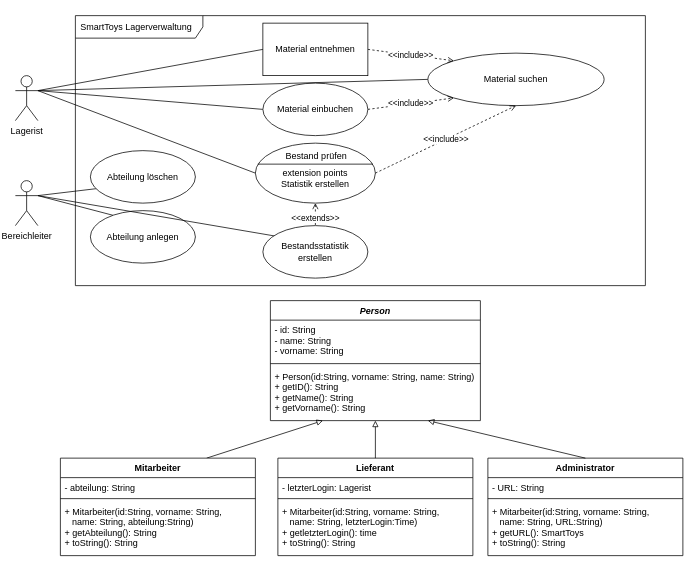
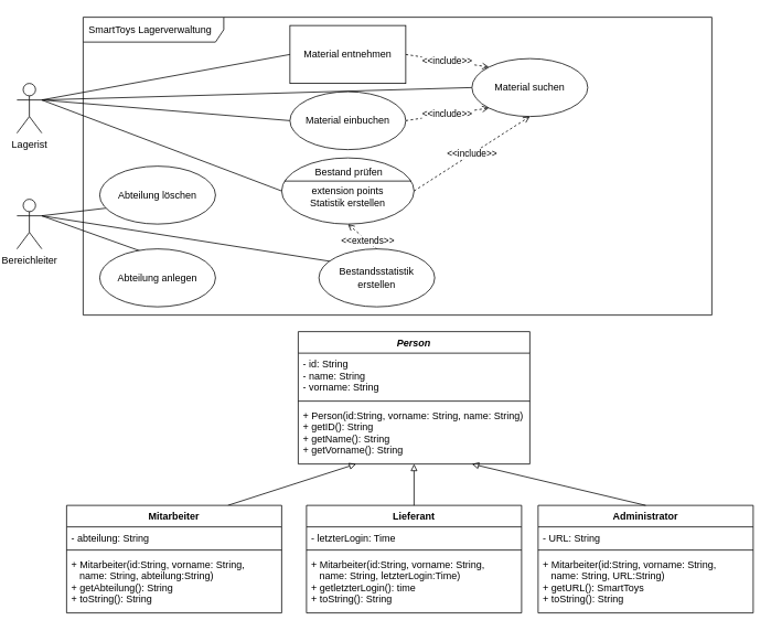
  <mxCell id="0" />
  <mxCell id="1" parent="0" />
  <mxCell id="2" value="Lagerist" style="shape=umlActor;verticalLabelPosition=bottom;verticalAlign=top;html=1;outlineConnect=0;" parent="1" vertex="1"><mxGeometry x="20" y="100" width="30" height="60" as="geometry" /></mxCell>
  <mxCell id="3" value="SmartToys Lagerverwaltung" style="shape=umlFrame;tabPosition=left;html=1;boundedLbl=1;labelInHeader=1;width=170;height=30;swimlaneFillColor=#ffffff;align=left;spacingLeft=5;" parent="1" vertex="1"><mxGeometry x="100" y="20" width="760" height="360" as="geometry" /></mxCell>
  <mxCell id="4" style="rounded=0;orthogonalLoop=1;jettySize=auto;html=1;exitX=0;exitY=0.5;exitDx=0;exitDy=0;endArrow=none;endFill=0;entryX=1;entryY=0.333;entryDx=0;entryDy=0;entryPerimeter=0;" parent="1" source="5" target="2" edge="1"><mxGeometry relative="1" as="geometry"><mxPoint x="70" y="40" as="targetPoint" /></mxGeometry></mxCell>
- <mxCell id="5" value="Material suchen" style="ellipse;whiteSpace=wrap;html=1;" parent="1" vertex="1"><mxGeometry x="570" y="70" width="235" height="70" as="geometry" /></mxCell>
+ <mxCell id="5" value="Material suchen" style="ellipse;whiteSpace=wrap;html=1;" parent="1" vertex="1"><mxGeometry x="570" y="70" width="140" height="70" as="geometry" /></mxCell>
  <mxCell id="6" style="edgeStyle=none;rounded=0;orthogonalLoop=1;jettySize=auto;html=1;exitX=1;exitY=0.5;exitDx=0;exitDy=0;entryX=1;entryY=0.333;entryDx=0;entryDy=0;entryPerimeter=0;endArrow=none;endFill=0;" parent="1" source="7" target="10" edge="1"><mxGeometry relative="1" as="geometry" /></mxCell>
- <mxCell id="7" value="Abteilung anlegen" style="ellipse;whiteSpace=wrap;html=1;" parent="1" vertex="1"><mxGeometry x="120" y="280" width="140" height="70" as="geometry" /></mxCell>
+ <mxCell id="7" value="Abteilung anlegen" style="ellipse;whiteSpace=wrap;html=1;" parent="1" vertex="1"><mxGeometry x="120" y="300" width="140" height="70" as="geometry" /></mxCell>
  <mxCell id="8" style="edgeStyle=none;rounded=0;orthogonalLoop=1;jettySize=auto;html=1;exitX=1;exitY=0.5;exitDx=0;exitDy=0;entryX=1;entryY=0.333;entryDx=0;entryDy=0;entryPerimeter=0;endArrow=none;endFill=0;" parent="1" source="9" target="10" edge="1"><mxGeometry relative="1" as="geometry" /></mxCell>
- <mxCell id="9" value="Bestandsstatistik erstellen" style="ellipse;whiteSpace=wrap;html=1;" parent="1" vertex="1"><mxGeometry x="350" y="300" width="140" height="70" as="geometry" /></mxCell>
+ <mxCell id="9" value="Bestandsstatistik erstellen" style="ellipse;whiteSpace=wrap;html=1;" parent="1" vertex="1"><mxGeometry x="385" y="300" width="140" height="70" as="geometry" /></mxCell>
  <mxCell id="10" value="Bereichleiter" style="shape=umlActor;verticalLabelPosition=bottom;verticalAlign=top;html=1;outlineConnect=0;" parent="1" vertex="1"><mxGeometry x="20" y="240" width="30" height="60" as="geometry" /></mxCell>
  <mxCell id="11" value="&amp;lt;&amp;lt;include&amp;gt;&amp;gt;" style="edgeStyle=none;rounded=0;orthogonalLoop=1;jettySize=auto;html=1;exitX=1;exitY=0.5;exitDx=0;exitDy=0;entryX=0;entryY=0;entryDx=0;entryDy=0;endArrow=open;endFill=0;dashed=1;" edge="1" parent="1" source="12" target="5"><mxGeometry relative="1" as="geometry" /></mxCell>
  <mxCell id="12" value="Material entnehmen" style="whiteSpace=wrap;html=1;rounded=0;" parent="1" vertex="1"><mxGeometry x="350" y="30" width="140" height="70" as="geometry" /></mxCell>
  <mxCell id="13" style="rounded=0;orthogonalLoop=1;jettySize=auto;html=1;exitX=0;exitY=0.5;exitDx=0;exitDy=0;entryX=1;entryY=0.333;entryDx=0;entryDy=0;entryPerimeter=0;endArrow=none;endFill=0;" edge="1" parent="1" source="14" target="2"><mxGeometry relative="1" as="geometry" /></mxCell>
  <mxCell id="14" value="Material einbuchen" style="ellipse;whiteSpace=wrap;html=1;" parent="1" vertex="1"><mxGeometry x="350" y="110" width="140" height="70" as="geometry" /></mxCell>
  <mxCell id="15" style="edgeStyle=none;rounded=0;orthogonalLoop=1;jettySize=auto;html=1;exitX=1;exitY=0.5;exitDx=0;exitDy=0;startArrow=none;startFill=0;endArrow=none;endFill=0;entryX=1;entryY=0.333;entryDx=0;entryDy=0;entryPerimeter=0;" parent="1" source="16" target="10" edge="1"><mxGeometry relative="1" as="geometry"><mxPoint x="70" y="220" as="targetPoint" /></mxGeometry></mxCell>
  <mxCell id="16" value="Abteilung löschen" style="ellipse;whiteSpace=wrap;html=1;" parent="1" vertex="1"><mxGeometry x="120" y="200" width="140" height="70" as="geometry" /></mxCell>
  <mxCell id="17" value="&amp;lt;&amp;lt;extends&amp;gt;&amp;gt;" style="edgeStyle=none;rounded=0;orthogonalLoop=1;jettySize=auto;html=1;exitX=0.5;exitY=1;exitDx=0;exitDy=0;exitPerimeter=0;entryX=0.5;entryY=0;entryDx=0;entryDy=0;startArrow=open;startFill=0;endArrow=none;endFill=0;dashed=1;" parent="1" source="19" target="9" edge="1"><mxGeometry x="0.333" relative="1" as="geometry"><mxPoint as="offset" /></mxGeometry></mxCell>
  <mxCell id="18" style="edgeStyle=none;rounded=0;orthogonalLoop=1;jettySize=auto;html=1;exitX=0;exitY=0.5;exitDx=0;exitDy=0;exitPerimeter=0;entryX=1;entryY=0.333;entryDx=0;entryDy=0;entryPerimeter=0;endArrow=none;endFill=0;" edge="1" parent="1" source="19" target="2"><mxGeometry relative="1" as="geometry" /></mxCell>
  <mxCell id="19" value="&lt;br&gt;extension points&lt;br&gt;Statistik erstellen" style="html=1;shape=mxgraph.sysml.useCaseExtPt;whiteSpace=wrap;align=center;" parent="1" vertex="1"><mxGeometry x="340" y="190" width="160" height="80" as="geometry" /></mxCell>
  <mxCell id="20" value="&lt;span style=&quot;font-weight: 400&quot;&gt;Bestand prüfen&lt;/span&gt;" style="resizable=0;html=1;verticalAlign=middle;align=center;labelBackgroundColor=none;fontStyle=1;" parent="19" connectable="0" vertex="1"><mxGeometry x="80" y="17" as="geometry" /></mxCell>
  <mxCell id="21" style="edgeStyle=none;rounded=0;orthogonalLoop=1;jettySize=auto;html=1;exitX=0.75;exitY=0;exitDx=0;exitDy=0;entryX=0.25;entryY=1;entryDx=0;entryDy=0;endArrow=block;endFill=0;" edge="1" parent="1" source="22" target="37"><mxGeometry relative="1" as="geometry" /></mxCell>
  <mxCell id="22" value="Mitarbeiter" style="swimlane;fontStyle=1;align=center;verticalAlign=top;childLayout=stackLayout;horizontal=1;startSize=26;horizontalStack=0;resizeParent=1;resizeParentMax=0;resizeLast=0;collapsible=1;marginBottom=0;" parent="1" vertex="1"><mxGeometry x="80" y="610" width="260" height="130" as="geometry"><mxRectangle x="80" y="480" width="100" height="26" as="alternateBounds" /></mxGeometry></mxCell>
  <mxCell id="23" value="- abteilung: String" style="text;strokeColor=none;fillColor=none;align=left;verticalAlign=top;spacingLeft=4;spacingRight=4;overflow=hidden;rotatable=0;points=[[0,0.5],[1,0.5]];portConstraint=eastwest;" parent="22" vertex="1"><mxGeometry y="26" width="260" height="24" as="geometry" /></mxCell>
  <mxCell id="24" value="" style="line;strokeWidth=1;fillColor=none;align=left;verticalAlign=middle;spacingTop=-1;spacingLeft=3;spacingRight=3;rotatable=0;labelPosition=right;points=[];portConstraint=eastwest;" parent="22" vertex="1"><mxGeometry y="50" width="260" height="8" as="geometry" /></mxCell>
  <mxCell id="25" value="+ Mitarbeiter(id:String, vorname: String, &#10;   name: String, abteilung:String)&#10;+ getAbteilung(): String&#10;+ toString(): String&#10;" style="text;strokeColor=none;fillColor=none;align=left;verticalAlign=top;spacingLeft=4;spacingRight=4;overflow=hidden;rotatable=0;points=[[0,0.5],[1,0.5]];portConstraint=eastwest;" parent="22" vertex="1"><mxGeometry y="58" width="260" height="72" as="geometry" /></mxCell>
  <mxCell id="26" value="Administrator" style="swimlane;fontStyle=1;align=center;verticalAlign=top;childLayout=stackLayout;horizontal=1;startSize=26;horizontalStack=0;resizeParent=1;resizeParentMax=0;resizeLast=0;collapsible=1;marginBottom=0;" parent="1" vertex="1"><mxGeometry x="650" y="610" width="260" height="130" as="geometry"><mxRectangle x="80" y="480" width="100" height="26" as="alternateBounds" /></mxGeometry></mxCell>
  <mxCell id="27" value="- URL: String" style="text;strokeColor=none;fillColor=none;align=left;verticalAlign=top;spacingLeft=4;spacingRight=4;overflow=hidden;rotatable=0;points=[[0,0.5],[1,0.5]];portConstraint=eastwest;" parent="26" vertex="1"><mxGeometry y="26" width="260" height="24" as="geometry" /></mxCell>
  <mxCell id="28" value="" style="line;strokeWidth=1;fillColor=none;align=left;verticalAlign=middle;spacingTop=-1;spacingLeft=3;spacingRight=3;rotatable=0;labelPosition=right;points=[];portConstraint=eastwest;" parent="26" vertex="1"><mxGeometry y="50" width="260" height="8" as="geometry" /></mxCell>
  <mxCell id="29" value="+ Mitarbeiter(id:String, vorname: String, &#10;   name: String, URL:String)&#10;+ getURL(): SmartToys&#10;+ toString(): String&#10;" style="text;strokeColor=none;fillColor=none;align=left;verticalAlign=top;spacingLeft=4;spacingRight=4;overflow=hidden;rotatable=0;points=[[0,0.5],[1,0.5]];portConstraint=eastwest;" parent="26" vertex="1"><mxGeometry y="58" width="260" height="72" as="geometry" /></mxCell>
  <mxCell id="30" value="Lieferant" style="swimlane;fontStyle=1;align=center;verticalAlign=top;childLayout=stackLayout;horizontal=1;startSize=26;horizontalStack=0;resizeParent=1;resizeParentMax=0;resizeLast=0;collapsible=1;marginBottom=0;" parent="1" vertex="1"><mxGeometry x="370" y="610" width="260" height="130" as="geometry"><mxRectangle x="80" y="480" width="100" height="26" as="alternateBounds" /></mxGeometry></mxCell>
- <mxCell id="31" value="- letzterLogin: Lagerist" style="text;strokeColor=none;fillColor=none;align=left;verticalAlign=top;spacingLeft=4;spacingRight=4;overflow=hidden;rotatable=0;points=[[0,0.5],[1,0.5]];portConstraint=eastwest;" parent="30" vertex="1"><mxGeometry y="26" width="260" height="24" as="geometry" /></mxCell>
+ <mxCell id="31" value="- letzterLogin: Time" style="text;strokeColor=none;fillColor=none;align=left;verticalAlign=top;spacingLeft=4;spacingRight=4;overflow=hidden;rotatable=0;points=[[0,0.5],[1,0.5]];portConstraint=eastwest;" parent="30" vertex="1"><mxGeometry y="26" width="260" height="24" as="geometry" /></mxCell>
  <mxCell id="32" value="" style="line;strokeWidth=1;fillColor=none;align=left;verticalAlign=middle;spacingTop=-1;spacingLeft=3;spacingRight=3;rotatable=0;labelPosition=right;points=[];portConstraint=eastwest;" parent="30" vertex="1"><mxGeometry y="50" width="260" height="8" as="geometry" /></mxCell>
  <mxCell id="33" value="+ Mitarbeiter(id:String, vorname: String, &#10;   name: String, letzterLogin:Time)&#10;+ getletzterLogin(): time&#10;+ toString(): String&#10;" style="text;strokeColor=none;fillColor=none;align=left;verticalAlign=top;spacingLeft=4;spacingRight=4;overflow=hidden;rotatable=0;points=[[0,0.5],[1,0.5]];portConstraint=eastwest;" parent="30" vertex="1"><mxGeometry y="58" width="260" height="72" as="geometry" /></mxCell>
  <mxCell id="34" style="rounded=0;orthogonalLoop=1;jettySize=auto;html=1;exitX=0;exitY=0.5;exitDx=0;exitDy=0;entryX=1;entryY=0.333;entryDx=0;entryDy=0;entryPerimeter=0;endArrow=none;endFill=0;" edge="1" parent="1" source="12" target="2"><mxGeometry relative="1" as="geometry"><mxPoint x="590" y="150" as="sourcePoint" /><mxPoint x="140" y="70" as="targetPoint" /></mxGeometry></mxCell>
  <mxCell id="35" value="&amp;lt;&amp;lt;include&amp;gt;&amp;gt;" style="edgeStyle=none;rounded=0;orthogonalLoop=1;jettySize=auto;html=1;exitX=1;exitY=0.5;exitDx=0;exitDy=0;entryX=0;entryY=1;entryDx=0;entryDy=0;endArrow=open;endFill=0;dashed=1;" edge="1" parent="1" source="14" target="5"><mxGeometry relative="1" as="geometry"><mxPoint x="500" y="75" as="sourcePoint" /><mxPoint x="600.503" y="90.251" as="targetPoint" /></mxGeometry></mxCell>
  <mxCell id="36" value="&amp;lt;&amp;lt;include&amp;gt;&amp;gt;" style="edgeStyle=none;rounded=0;orthogonalLoop=1;jettySize=auto;html=1;exitX=1;exitY=0.5;exitDx=0;exitDy=0;entryX=0.5;entryY=1;entryDx=0;entryDy=0;endArrow=open;endFill=0;dashed=1;exitPerimeter=0;" edge="1" parent="1" source="19" target="5"><mxGeometry relative="1" as="geometry"><mxPoint x="510" y="85" as="sourcePoint" /><mxPoint x="610.503" y="100.251" as="targetPoint" /></mxGeometry></mxCell>
  <mxCell id="37" value="Person" style="swimlane;fontStyle=3;align=center;verticalAlign=top;childLayout=stackLayout;horizontal=1;startSize=26;horizontalStack=0;resizeParent=1;resizeParentMax=0;resizeLast=0;collapsible=1;marginBottom=0;" vertex="1" parent="1"><mxGeometry x="360" y="400" width="280" height="160" as="geometry"><mxRectangle x="360" y="420" width="100" height="26" as="alternateBounds" /></mxGeometry></mxCell>
  <mxCell id="38" value="- id: String&#10;- name: String&#10;- vorname: String" style="text;strokeColor=none;fillColor=none;align=left;verticalAlign=top;spacingLeft=4;spacingRight=4;overflow=hidden;rotatable=0;points=[[0,0.5],[1,0.5]];portConstraint=eastwest;" vertex="1" parent="37"><mxGeometry y="26" width="280" height="54" as="geometry" /></mxCell>
  <mxCell id="39" value="" style="line;strokeWidth=1;fillColor=none;align=left;verticalAlign=middle;spacingTop=-1;spacingLeft=3;spacingRight=3;rotatable=0;labelPosition=right;points=[];portConstraint=eastwest;" vertex="1" parent="37"><mxGeometry y="80" width="280" height="8" as="geometry" /></mxCell>
  <mxCell id="40" value="+ Person(id:String, vorname: String, name: String)&#10;+ getID(): String&#10;+ getName(): String&#10;+ getVorname(): String" style="text;strokeColor=none;fillColor=none;align=left;verticalAlign=top;spacingLeft=4;spacingRight=4;overflow=hidden;rotatable=0;points=[[0,0.5],[1,0.5]];portConstraint=eastwest;" vertex="1" parent="37"><mxGeometry y="88" width="280" height="72" as="geometry" /></mxCell>
  <mxCell id="41" style="edgeStyle=none;rounded=0;orthogonalLoop=1;jettySize=auto;html=1;exitX=0.5;exitY=0;exitDx=0;exitDy=0;endArrow=block;endFill=0;entryX=0.5;entryY=1;entryDx=0;entryDy=0;" edge="1" parent="1" source="30" target="37"><mxGeometry relative="1" as="geometry"><mxPoint x="295" y="590" as="sourcePoint" /><mxPoint x="410" y="470" as="targetPoint" /></mxGeometry></mxCell>
  <mxCell id="42" style="edgeStyle=none;rounded=0;orthogonalLoop=1;jettySize=auto;html=1;exitX=0.5;exitY=0;exitDx=0;exitDy=0;entryX=0.75;entryY=1;entryDx=0;entryDy=0;endArrow=block;endFill=0;" edge="1" parent="1" source="26" target="37"><mxGeometry relative="1" as="geometry"><mxPoint x="575" y="590" as="sourcePoint" /><mxPoint x="730" y="564" as="targetPoint" /></mxGeometry></mxCell>
